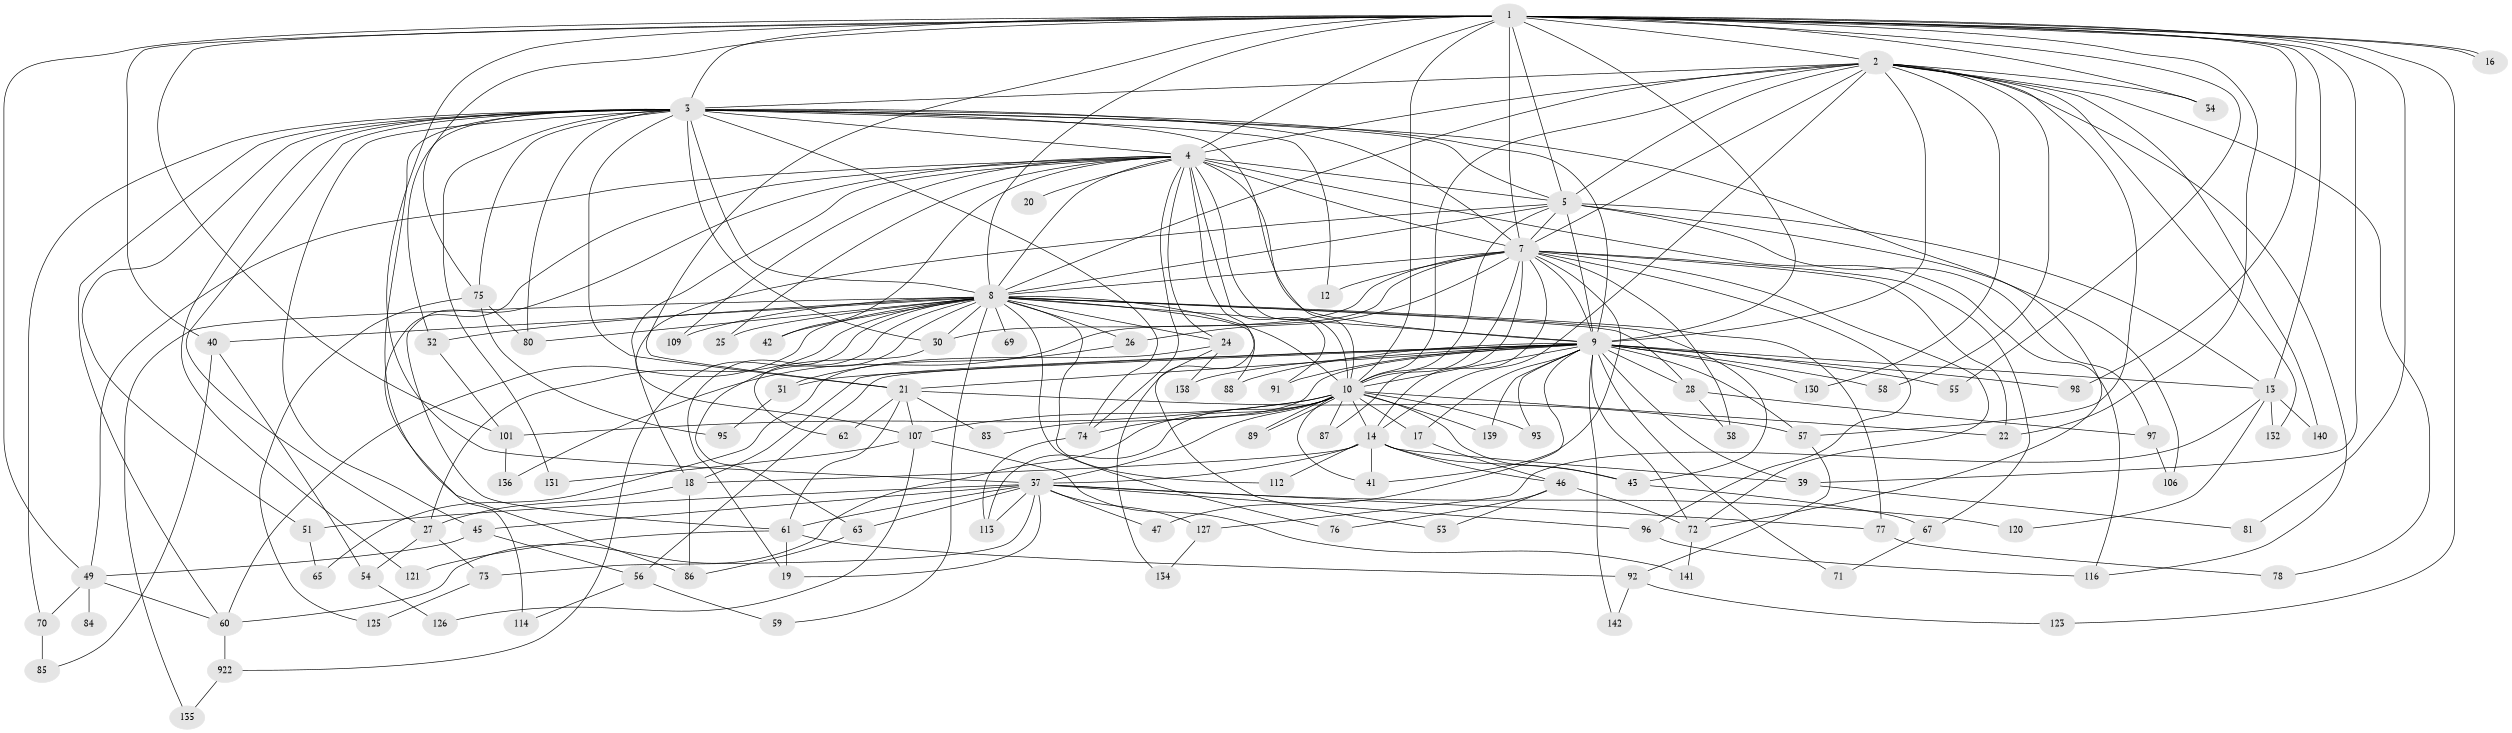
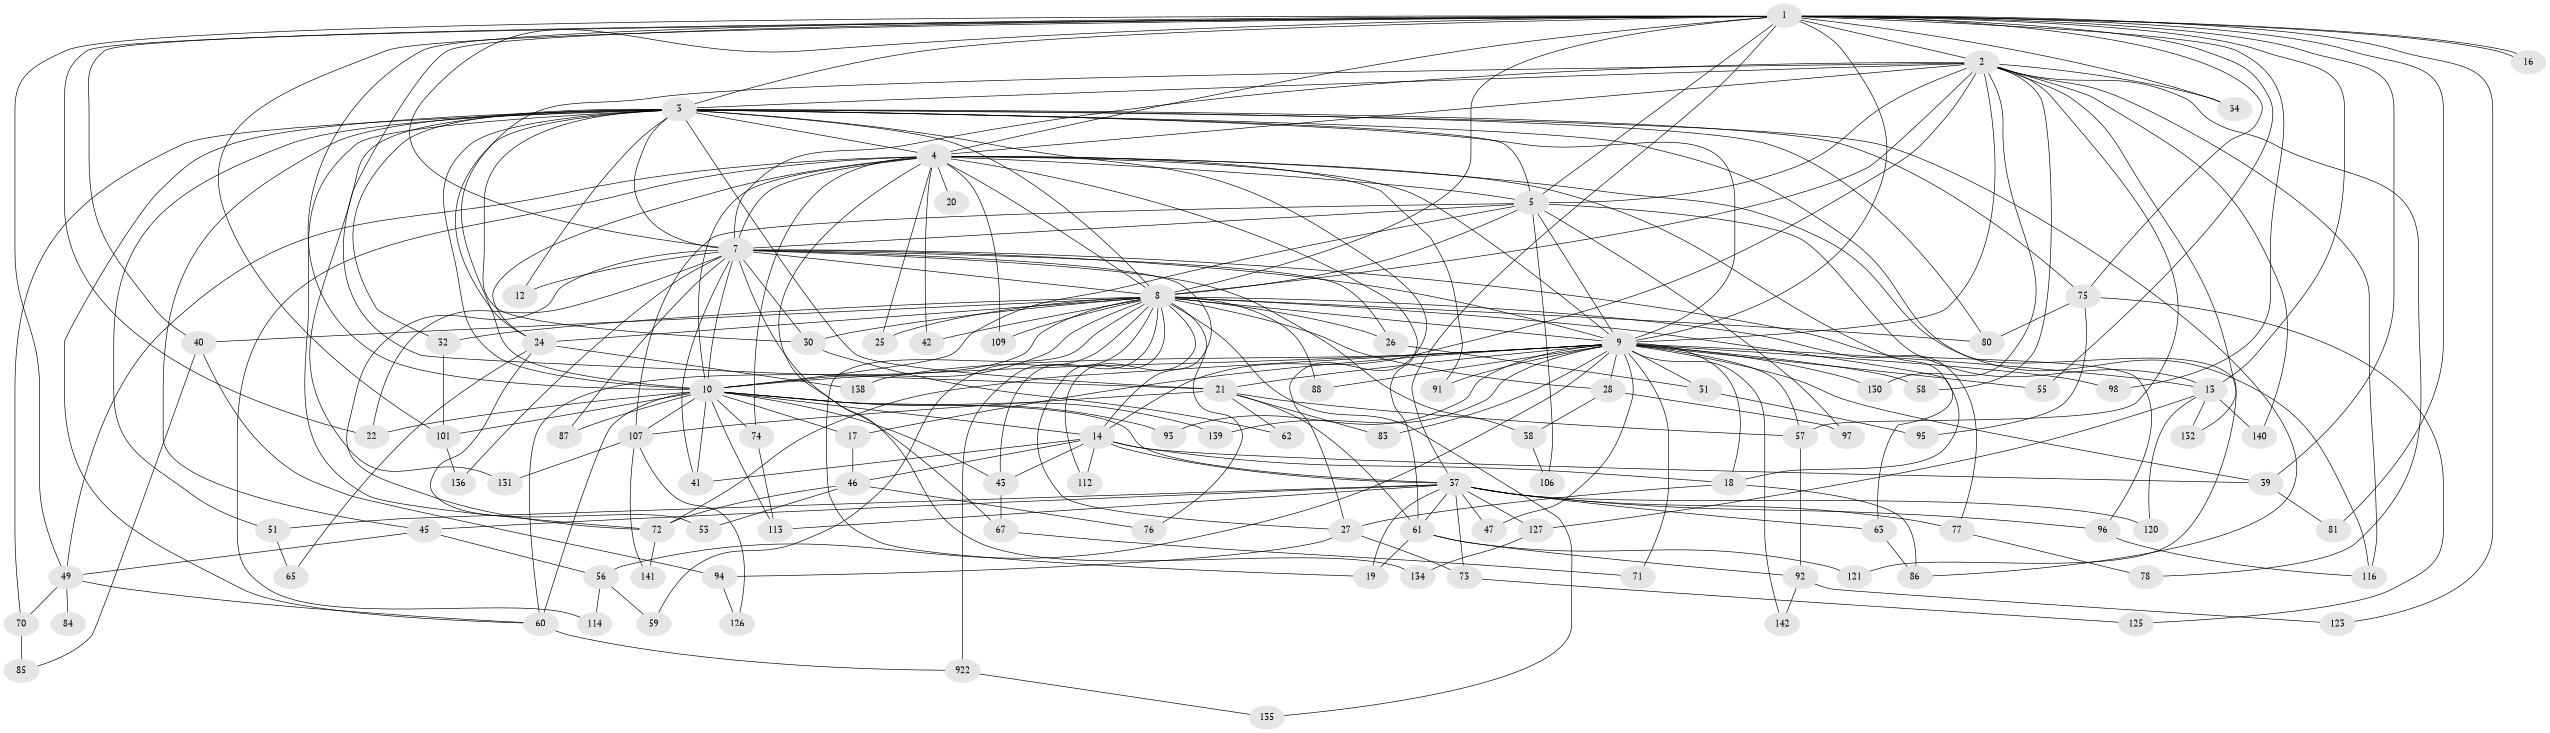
  graph {
    fontname="PT Serif"
    node [color=gray90 fontname="PT Serif" style=filled]
    edge [fontname="PT Serif"]
    1 [super="+11"]
    2 [super="+48"]
    3 [super="+103"]
    4 [super="+6"]
    5 [super="+129"]
    7 [super="+108"]
    8 [super="+36"]
    9 [super="+23"]
    10 [super="+15"]
    13 [super="+35"]
    16
    21 [super="+52"]
    22 [super="+66"]
    34
    37 [super="+44"]
    39 [super="+110"]
    40 [super="+82"]
    49
    55
    75 [super="+100"]
    81
    98
    101 [super="+119"]
    123
    14 [super="+54"]
    57 [super="+117"]
    58
    78
    116 [super="+118"]
    130
    132
    140
    12
    24 [super="+32"]
    27 [super="+29"]
    30 [super="+104"]
    n37 [label=32]
    45 [super="+105"]
    51
    60 [super="+102"]
    70 [super="+90"]
    72 [super="+137"]
    80
    86 [super="+115"]
    121
    131
    18 [super="+19"]
    20
    25
    42 [super="+79"]
    61 [super="+68"]
    74
    91
    109
    114
    134
    97
    106
    107
    26
    38
    41 [super="+128"]
    67
    87
    96
    136
    28
    43 [super="+50"]
    59
    63
-   69
    76
    77
    88
    n75 [label=19 super="+111"]
    112
    n77 [label=922]
    135
    17
    31 [super="+64"]
    47
    56
    71
    83
    93
    138
    139
    142
-   89
    113 [super="+133"]
    120
    127
    62
    73
-   94 [label=54]
+   94
    85
    84
    95
    125
    46 [super="+124"]
    92
    53
    65
    141
    126
    1 -- 2
    1 -- 3
    1 -- 4 [weight=2]
    1 -- 5
    1 -- 7
    1 -- 8 [weight=2]
    1 -- 9
    1 -- 10
    1 -- 13
    1 -- 16
    1 -- 16
    1 -- 21
    1 -- 22
    1 -- 34
    1 -- 37
    1 -- 39
    1 -- 40 [weight=2]
    1 -- 49
    1 -- 55
    1 -- 75
    1 -- 81
    1 -- 98
    1 -- 101
    1 -- 123
    2 -- 3
    2 -- 4 [weight=2]
    2 -- 5
    2 -- 7
    2 -- 8
    2 -- 9
    2 -- 10
    2 -- 34
    2 -- 14
    2 -- 57
    2 -- 58
    2 -- 78
    2 -- 116
    2 -- 130
    2 -- 132
    2 -- 140
    3 -- 4 [weight=2]
    3 -- 5
    3 -- 7
    3 -- 8
    3 -- 9
    3 -- 10
    3 -- 21
    3 -- 75
    3 -- 12
-   3 -- 74
+   3 -- 24
    3 -- 27
    3 -- 30
    3 -- n37
    3 -- 45
    3 -- 51
    3 -- 60
    3 -- 70
    3 -- 72
    3 -- 80
    3 -- 86
    3 -- 121
    3 -- 131
    4 -- 5 [weight=2]
    4 -- 7 [weight=2]
    4 -- 8 [weight=2]
    4 -- 9 [weight=2]
    4 -- 10 [weight=2]
    4 -- 49
    4 -- 116
    4 -- 24
    4 -- 18
    4 -- 20
    4 -- 25
    4 -- 42
    4 -- 61
    4 -- 74
    4 -- 91
    4 -- 109
    4 -- 114
    4 -- 134
    5 -- 7
    5 -- 8
    5 -- 9 [weight=2]
    5 -- 10
    5 -- 13
    5 -- 97
    5 -- 106
    5 -- 107
    7 -- 8 [weight=2]
    7 -- 9
    7 -- 10 [weight=2]
    7 -- 22
    7 -- 14
    7 -- 12
    7 -- 30
    7 -- 72
    7 -- 26
    7 -- 38
    7 -- 41
    7 -- 67
    7 -- 87 [weight=2]
    7 -- 96
    7 -- 136
    8 -- 9
    8 -- 10
    8 -- 40
    8 -- 24
    8 -- 27
    8 -- 30
    8 -- n37
    8 -- 60
    8 -- 80
    8 -- 25
    8 -- 42
    8 -- 109
    8 -- 26
    8 -- 28
    8 -- 43
    8 -- 59
    8 -- 63
-   8 -- 69
    8 -- 76
    8 -- 77
    8 -- 88
    8 -- n75
    8 -- 112
    8 -- n77
    8 -- 135
    9 -- 10
    9 -- 13
    9 -- 21
    9 -- 39
    9 -- 55
    9 -- 98
    9 -- 57
    9 -- 58
    9 -- 130
    9 -- 72
    9 -- 18
    9 -- 91
    9 -- 28
    9 -- 88
    9 -- 17
    9 -- 31 [weight=2]
    9 -- 47
    9 -- 56
    9 -- 71
    9 -- 83
    9 -- 93
    9 -- 138
    9 -- 139
    9 -- 142
    10 -- 22
    10 -- 37
    10 -- 101
    10 -- 14
    10 -- 60
    10 -- 74
    10 -- 107
    10 -- 41
    10 -- 87
    10 -- 43
    10 -- 17
    10 -- 93
    10 -- 139
-   10 -- 89
-   10 -- 89
    10 -- 113
    13 -- 132
    13 -- 140
    13 -- 120
    13 -- 127
    21 -- 57
    21 -- 61
    21 -- 107
    21 -- 83
    21 -- 62
    37 -- 45
    37 -- 51
    37 -- 61
    37 -- 96
    37 -- 63
    37 -- 77
    37 -- n75
    37 -- 47
    37 -- 113
    37 -- 120
    37 -- 127
    37 -- 73
    39 -- 81
    40 -- 94
    40 -- 85
    49 -- 60
    49 -- 70
    49 -- 84
    75 -- 80
    75 -- 95
    75 -- 125
    101 -- 136
    14 -- 37
    14 -- 39
    14 -- 18
    14 -- 41
    14 -- 43
    14 -- 112
    14 -- 46 [weight=2]
    57 -- 92
    24 -- 138
    24 -- 53
    24 -- 65
    27 -- 73
    27 -- 94
    30 -- 62
    n37 -- 101
    45 -- 49
    45 -- 56
    51 -- 65
    60 -- n77
    70 -- 85 [weight=2]
    72 -- 141
    18 -- 27
    18 -- 86
    61 -- 121
    61 -- n75
    61 -- 92
    74 -- 113
    107 -- 131
    107 -- 141
    107 -- 126
    26 -- 31
-   97 -- 106
+   38 -- 106
    67 -- 71
    96 -- 116
    28 -- 97
    28 -- 38
    43 -- 67
    63 -- 86
    77 -- 78
    n77 -- 135
    17 -- 46
    31 -- 95
    56 -- 114
    56 -- 59
    127 -- 134
    73 -- 125
    94 -- 126
    46 -- 72
    46 -- 76
    46 -- 53
    92 -- 123
    92 -- 142
  }
